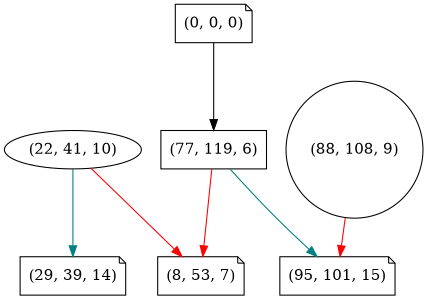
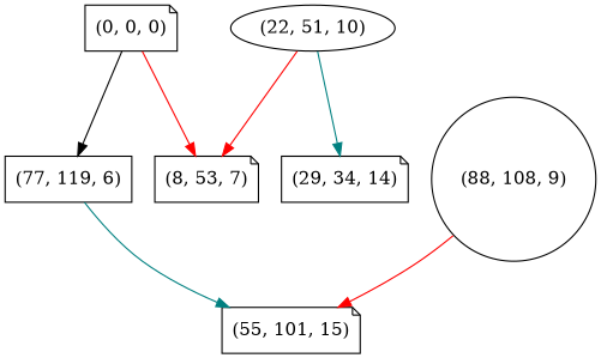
  digraph {
    node [shape=note]
    edge [color=red]
    "(0, 0, 0)"
    "(8, 53, 7)"
    "(77, 119, 6)" [shape=box]
-   "(95, 101, 15)"
-   "(22, 41, 10)" [shape=ellipse]
-   "(29, 34, 14)" [label="(29, 39, 14)"]
+   "(95, 101, 15)" [label="(55, 101, 15)"]
+   "(22, 41, 10)" [shape=ellipse label="(22, 51, 10)"]
+   "(29, 34, 14)"
    "(88, 108, 9)" [shape=circle]
-   "(77, 119, 6)" -> "(8, 53, 7)"
+   "(0, 0, 0)" -> "(8, 53, 7)"
    "(0, 0, 0)" -> "(77, 119, 6)" [color=black]
    "(77, 119, 6)" -> "(95, 101, 15)" [color=teal]
    "(22, 41, 10)" -> "(8, 53, 7)"
    "(22, 41, 10)" -> "(29, 34, 14)" [color=teal]
    "(88, 108, 9)" -> "(95, 101, 15)"
  }
